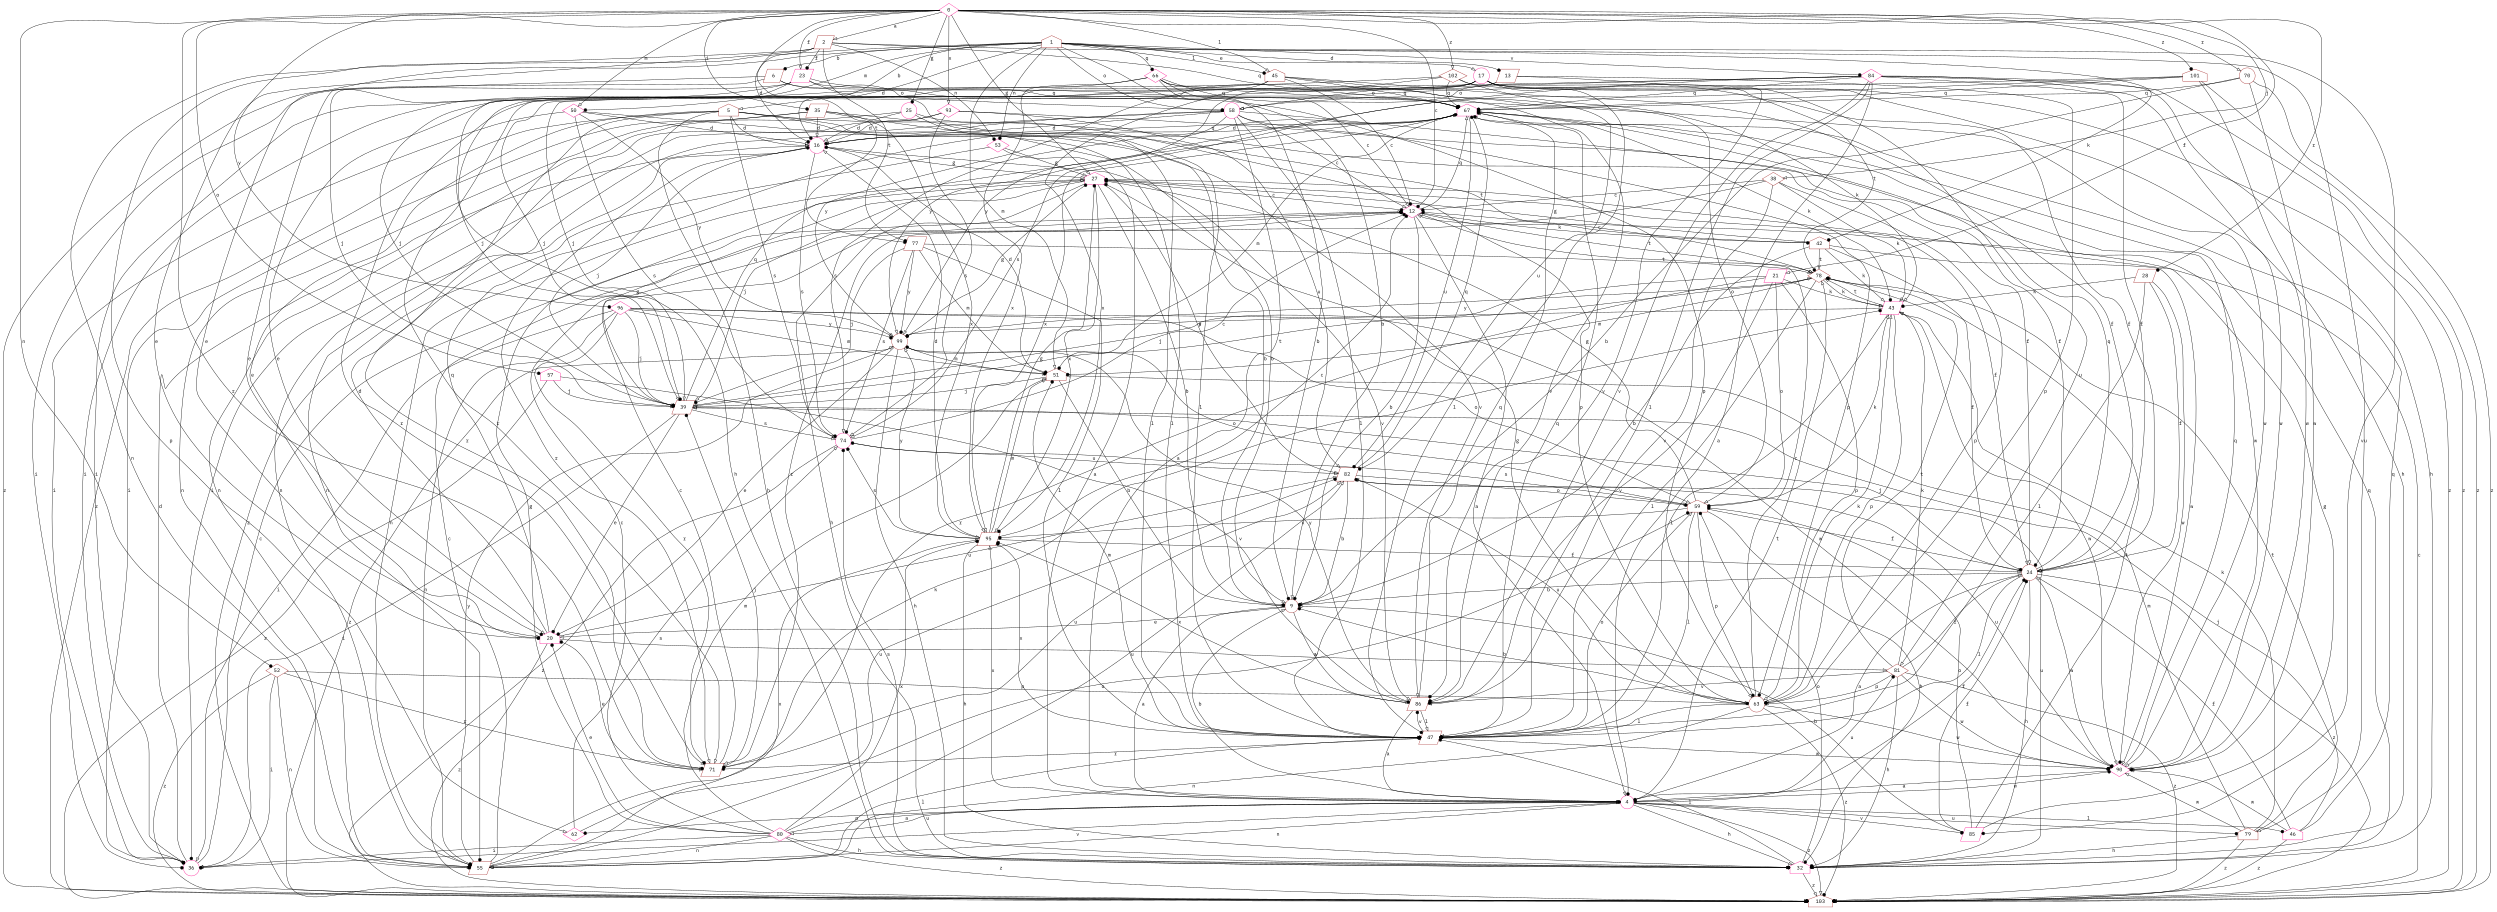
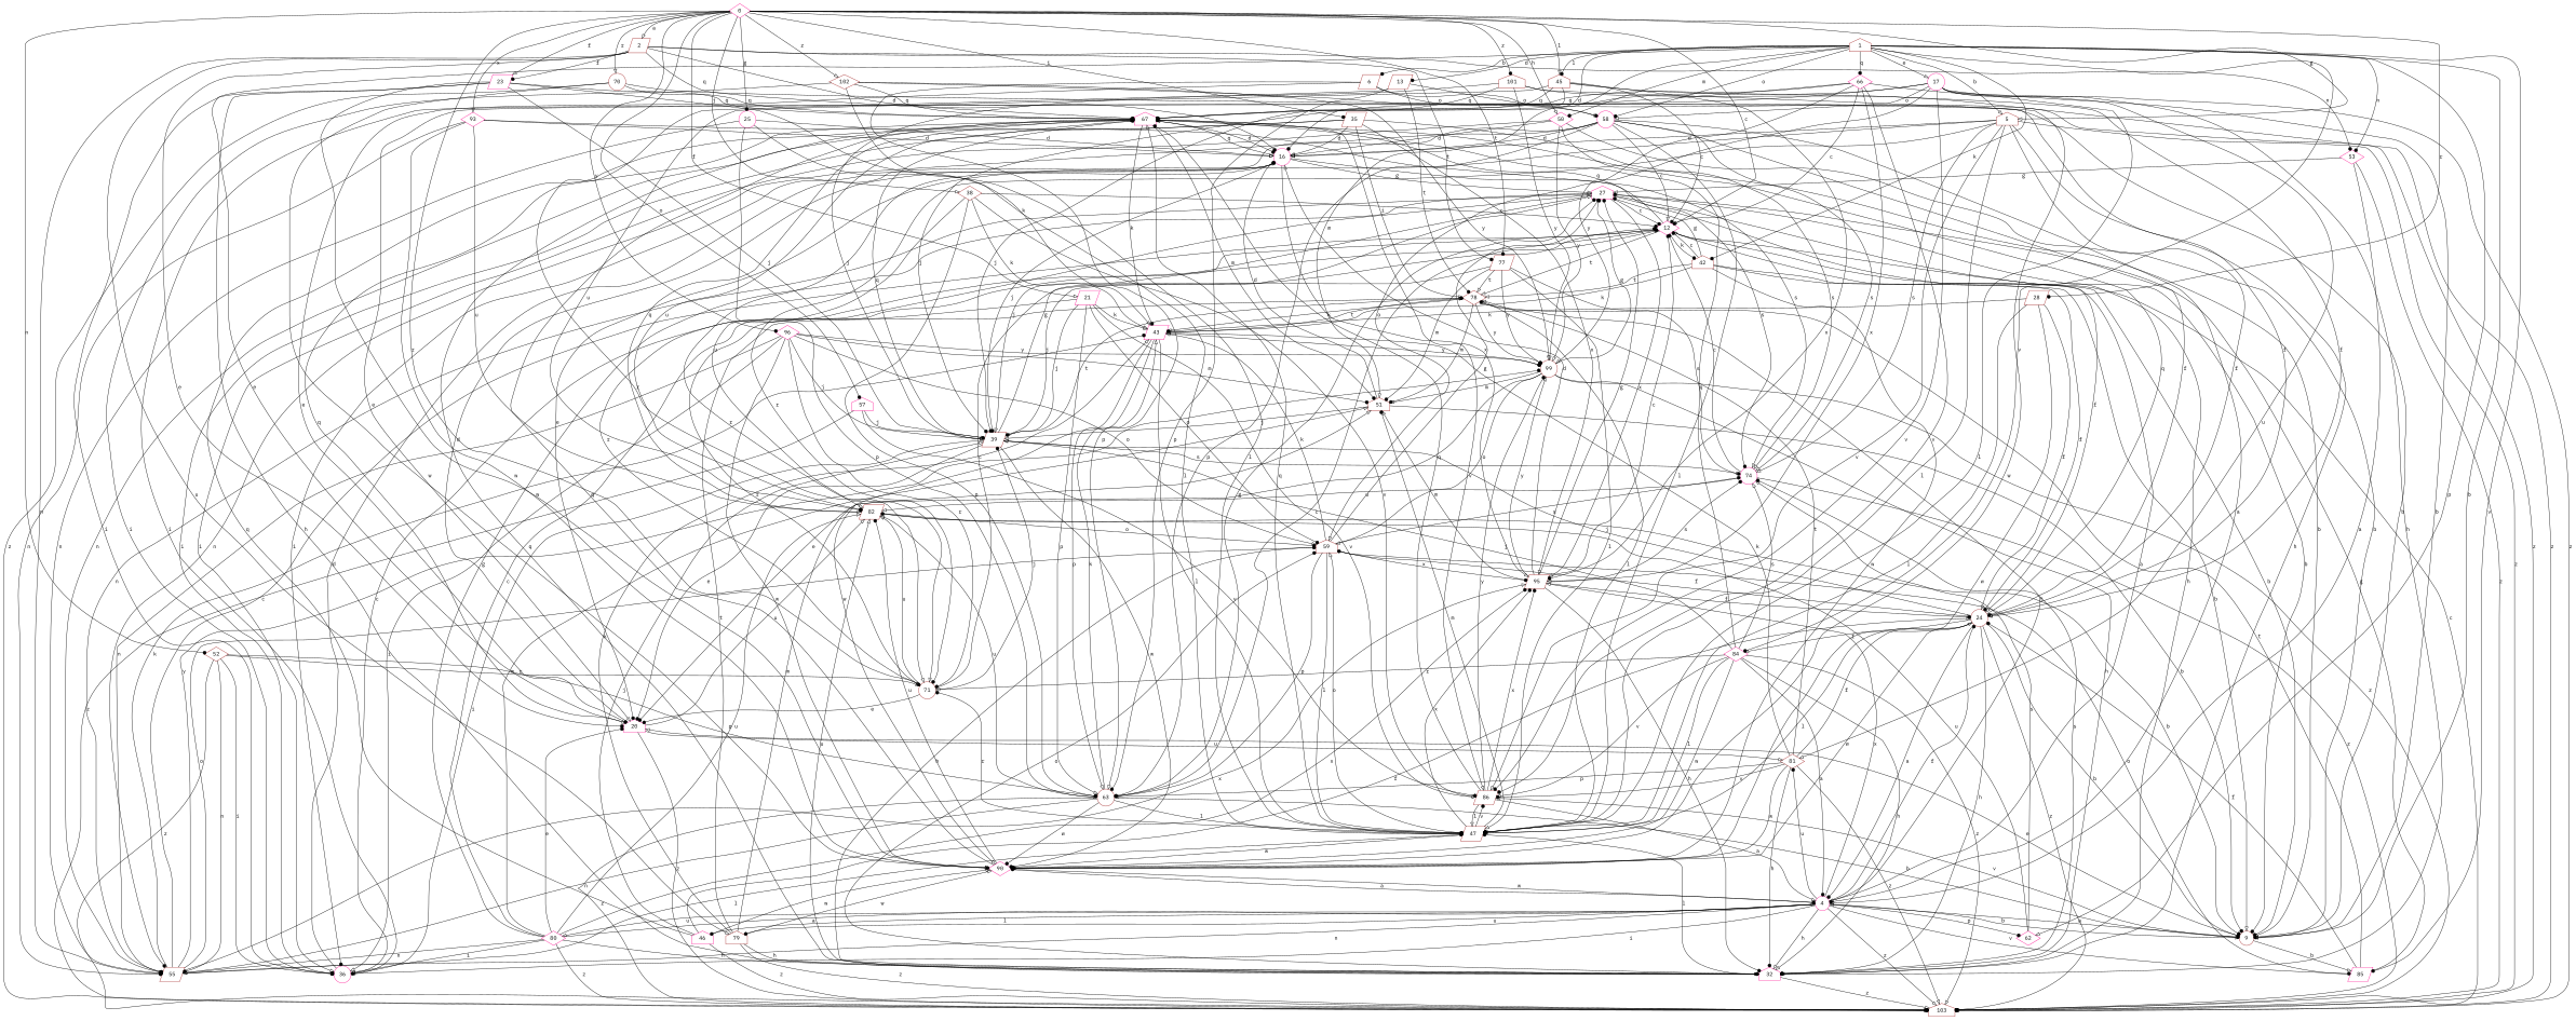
  strict digraph {
    fontname="IBM Plex Mono"
    node [color=brown fontname="IBM Plex Mono" shape=diamond]
    edge [arrowhead=dot fontname="IBM Plex Mono"]
    0 [color=deeppink]
    2 [shape=parallelogram]
    12 [color=deeppink]
    21 [color=deeppink shape=parallelogram]
    23 [color=deeppink shape=parallelogram]
    25 [color=deeppink shape=circle]
    27 [color=deeppink shape=house]
    35 [shape=parallelogram]
    38
    45 [shape=house]
    50 [color=deeppink]
    52
    57 [color=deeppink shape=house]
    n14 [label=28 shape=parallelogram]
    70 [shape=circle]
-   71 [shape=parallelogram]
+   71 [shape=circle]
    77 [shape=parallelogram]
    93 [color=deeppink]
    96 [color=deeppink]
    101 [shape=house]
    102
    16 [color=deeppink shape=circle]
    20 [color=deeppink shape=house]
    53 [color=deeppink]
    55 [shape=parallelogram]
    67 [color=deeppink shape=house]
    79 [shape=house]
    9 [shape=circle]
    42 [shape=house]
    4 [color=deeppink shape=circle]
    78
    86 [shape=parallelogram]
    63 [shape=circle]
    39 [shape=parallelogram]
    43 [color=deeppink shape=parallelogram]
    59 [shape=house]
    32 [color=deeppink shape=house]
    36 [color=deeppink shape=circle]
    90 [color=deeppink]
    47 [shape=parallelogram]
    24 [shape=circle]
    95 [shape=parallelogram]
    82 [shape=parallelogram]
    74 [color=deeppink shape=circle]
    99 [shape=circle]
    103 [shape=house]
    51 [shape=house]
    1 [shape=house]
    5 [shape=house]
    6 [shape=parallelogram]
    13 [shape=parallelogram]
    17 [color=deeppink shape=circle]
    58 [color=deeppink shape=circle]
    62 [color=deeppink]
    66 [color=deeppink]
    84 [color=deeppink]
    85 [color=deeppink shape=parallelogram]
    81
    46 [color=deeppink shape=house]
    80 [color=deeppink]
    0 -> 2 [arrowhead=onormal label=a]
    0 -> 12 [label=c]
    0 -> 21 [arrowhead=onormal label=f]
    0 -> 23 [arrowhead=onormal label=f]
    0 -> 25 [label=g]
-   0 -> 27 [arrowhead=onormal label=g]
+   0 -> 5 [arrowhead=onormal label=g]
    0 -> 35 [label=i]
    0 -> 38 [arrowhead=onormal label=j]
    0 -> 45 [arrowhead=onormal label=l]
-   0 -> 50 [arrowhead=onormal label=m]
+   0 -> 50 [arrowhead=onormal label=h]
    0 -> 52 [label=n]
    0 -> 57 [label=o]
    0 -> n14 [label=r]
    0 -> 70 [arrowhead=onormal label=r]
    0 -> 71 [arrowhead=onormal label=r]
    0 -> 77 [label=t]
    0 -> 93 [arrowhead=onormal label=x]
    0 -> 96 [label=y]
    0 -> 101 [label=z]
    0 -> 102 [arrowhead=onormal label=z]
    2 -> 23 [label=f]
    2 -> 77 [label=t]
    2 -> 16 [label=d]
    2 -> 20 [label=e]
    2 -> 53 [label=n]
    2 -> 55 [label=n]
    2 -> 67 [label=q]
    2 -> 79 [arrowhead=onormal label=u]
    12 -> 67 [arrowhead=onormal label=q]
    12 -> 9 [label=b]
    12 -> 42 [label=k]
    12 -> 4 [arrowhead=onormal label=a]
    12 -> 78 [arrowhead=onormal label=t]
    21 -> 71 [label=r]
    21 -> 86 [arrowhead=onormal label=v]
    21 -> 63 [arrowhead=onormal label=p]
    21 -> 39 [arrowhead=onormal label=j]
    21 -> 43 [arrowhead=onormal label=k]
    21 -> 59 [label=o]
    23 -> 67 [label=q]
    23 -> 39 [label=j]
    23 -> 32 [arrowhead=onormal label=h]
    23 -> 36 [label=i]
    23 -> 90 [arrowhead=onormal label=w]
    23 -> 47 [arrowhead=onormal label=l]
    25 -> 16 [arrowhead=onormal label=d]
    25 -> 55 [label=n]
    25 -> 63 [arrowhead=onormal label=p]
    25 -> 47 [label=l]
    27 -> 12 [label=c]
    27 -> 55 [label=n]
    27 -> 9 [label=b]
    27 -> 39 [arrowhead=onormal label=j]
    27 -> 32 [label=h]
    27 -> 24 [arrowhead=onormal label=f]
    27 -> 95 [arrowhead=onormal label=x]
    27 -> 82 [arrowhead=onormal label=u]
    35 -> 16 [arrowhead=onormal label=d]
    35 -> 55 [arrowhead=onormal label=n]
    35 -> 9 [arrowhead=onormal label=b]
-   35 -> 78 [arrowhead=onormal label=t]
+   35 -> 78 [arrowhead=onormal label=i]
    35 -> 36 [label=i]
    35 -> 95 [arrowhead=onormal label=x]
    38 -> 12 [label=c]
    38 -> 71 [arrowhead=onormal label=r]
    38 -> 86 [arrowhead=onormal label=v]
    38 -> 63 [label=p]
    38 -> 43 [arrowhead=onormal label=k]
    45 -> 12 [label=c]
    45 -> 67 [label=q]
    45 -> 39 [label=j]
    45 -> 24 [arrowhead=onormal label=f]
    45 -> 95 [label=x]
    45 -> 82 [label=u]
    50 -> 16 [arrowhead=onormal label=d]
    50 -> 9 [arrowhead=onormal label=b]
    50 -> 36 [arrowhead=onormal label=i]
    50 -> 74 [arrowhead=onormal label=s]
    50 -> 99 [arrowhead=onormal label=y]
    52 -> 71 [arrowhead=onormal label=r]
    52 -> 55 [label=n]
    52 -> 63 [label=p]
    52 -> 36 [label=i]
    52 -> 103 [label=z]
    57 -> 86 [label=v]
    57 -> 39 [arrowhead=onormal label=j]
    57 -> 103 [arrowhead=onormal label=z]
    n14 -> 43 [label=k]
    n14 -> 90 [label=w]
    n14 -> 47 [arrowhead=onormal label=l]
    n14 -> 24 [arrowhead=onormal label=f]
    70 -> 67 [label=q]
    70 -> 9 [arrowhead=onormal label=b]
    70 -> 90 [arrowhead=onormal label=w]
    70 -> 103 [label=z]
    71 -> 12 [label=c]
    71 -> 20 [label=e]
    71 -> 39 [label=j]
    71 -> 82 [arrowhead=onormal label=u]
    77 -> 78 [arrowhead=onormal label=t]
    77 -> 39 [label=j]
    77 -> 47 [arrowhead=onormal label=l]
    77 -> 74 [label=s]
    77 -> 99 [label=y]
    77 -> 51 [label=m]
    93 -> 16 [arrowhead=onormal label=d]
    93 -> 55 [label=n]
    93 -> 90 [arrowhead=onormal label=w]
    93 -> 82 [arrowhead=onormal label=u]
    93 -> 74 [arrowhead=onormal label=s]
    96 -> 71 [label=r]
    96 -> 55 [label=n]
    96 -> 39 [arrowhead=onormal label=j]
    96 -> 59 [arrowhead=onormal label=o]
    96 -> 36 [arrowhead=onormal label=i]
    96 -> 90 [label=w]
    96 -> 99 [label=y]
    96 -> 51 [label=m]
    101 -> 67 [label=q]
    101 -> 39 [arrowhead=onormal label=j]
    101 -> 90 [label=w]
    101 -> 99 [arrowhead=onormal label=y]
    101 -> 103 [label=z]
    102 -> 67 [label=q]
    102 -> 43 [arrowhead=onormal label=k]
    102 -> 36 [label=i]
    102 -> 24 [arrowhead=onormal label=f]
    102 -> 99 [arrowhead=onormal label=y]
    16 -> 27 [arrowhead=onormal label=g]
    16 -> 71 [arrowhead=onormal label=r]
    16 -> 67 [arrowhead=onormal label=q]
    16 -> 86 [arrowhead=onormal label=v]
    16 -> 39 [label=j]
    16 -> 74 [label=s]
    20 -> 16 [label=d]
    20 -> 67 [arrowhead=onormal label=q]
    20 -> 82 [arrowhead=onormal label=u]
    20 -> 103 [arrowhead=onormal label=z]
    20 -> 81 [arrowhead=onormal label=u]
    53 -> 27 [arrowhead=onormal label=g]
    53 -> 4 [arrowhead=onormal label=a]
    53 -> 103 [arrowhead=onormal label=z]
    55 -> 12 [label=c]
    55 -> 43 [label=k]
    55 -> 59 [label=o]
    55 -> 47 [label=l]
    55 -> 95 [arrowhead=onormal label=x]
-   55 -> 99 [arrowhead=onormal label=y]
+   55 -> 99 [label=y]
    67 -> 16 [label=d]
    67 -> 43 [label=k]
    67 -> 95 [arrowhead=onormal label=x]
    67 -> 82 [label=u]
    67 -> 51 [label=m]
    79 -> 78 [label=t]
    79 -> 43 [arrowhead=onormal label=k]
    79 -> 32 [label=h]
    79 -> 90 [arrowhead=onormal label=w]
    79 -> 103 [label=z]
    79 -> 51 [arrowhead=onormal label=m]
    9 -> 20 [arrowhead=onormal label=e]
    9 -> 4 [arrowhead=onormal label=a]
    9 -> 86 [arrowhead=onormal label=v]
    42 -> 12 [label=c]
    42 -> 27 [label=g]
    42 -> 9 [arrowhead=onormal label=b]
    42 -> 78 [arrowhead=onormal label=t]
    42 -> 43 [arrowhead=onormal label=k]
    42 -> 90 [arrowhead=onormal label=w]
    42 -> 24 [label=f]
    4 -> 55 [arrowhead=onormal label=n]
    4 -> 79 [label=u]
    4 -> 9 [arrowhead=onormal label=b]
    4 -> 78 [arrowhead=onormal label=t]
    4 -> 32 [arrowhead=onormal label=h]
-   4 -> 36 [arrowhead=onormal label=v]
+   4 -> 36 [arrowhead=onormal label=i]
    4 -> 90 [label=w]
    4 -> 24 [label=f]
    4 -> 95 [arrowhead=onormal label=x]
    4 -> 103 [arrowhead=onormal label=z]
    4 -> 62 [label=p]
    4 -> 85 [label=v]
    4 -> 81 [label=u]
    4 -> 46 [label=l]
    4 -> 80 [arrowhead=onormal label=u]
    78 -> 43 [arrowhead=onormal label=k]
    78 -> 47 [label=l]
    78 -> 99 [label=y]
    78 -> 51 [label=m]
    86 -> 67 [label=q]
    86 -> 4 [arrowhead=onormal label=a]
    86 -> 47 [arrowhead=onormal label=l]
    86 -> 95 [label=x]
    86 -> 99 [label=y]
    63 -> 12 [arrowhead=onormal label=c]
    63 -> 27 [label=g]
    63 -> 55 [arrowhead=onormal label=n]
    63 -> 9 [label=b]
    63 -> 43 [arrowhead=onormal label=k]
    63 -> 90 [label=w]
    63 -> 47 [label=l]
    63 -> 82 [arrowhead=onormal label=u]
    63 -> 103 [label=z]
    39 -> 27 [arrowhead=onormal label=g]
    39 -> 20 [label=e]
    39 -> 67 [label=q]
    39 -> 78 [arrowhead=onormal label=t]
    39 -> 36 [arrowhead=onormal label=i]
+   39 -> 90 [label=w]
    39 -> 74 [arrowhead=onormal label=s]
    43 -> 78 [arrowhead=onormal label=t]
    43 -> 63 [arrowhead=onormal label=p]
    43 -> 90 [arrowhead=onormal label=w]
    43 -> 47 [label=l]
    43 -> 99 [label=y]
    59 -> 27 [label=g]
    59 -> 63 [label=p]
    59 -> 43 [arrowhead=onormal label=k]
    59 -> 32 [label=h]
    59 -> 47 [label=l]
    59 -> 24 [arrowhead=onormal label=f]
    59 -> 95 [label=x]
    59 -> 74 [label=s]
    32 -> 67 [arrowhead=onormal label=q]
    32 -> 59 [label=o]
    32 -> 47 [label=l]
    32 -> 82 [arrowhead=onormal label=u]
    32 -> 74 [label=s]
    32 -> 103 [arrowhead=onormal label=z]
    36 -> 12 [arrowhead=onormal label=c]
    36 -> 16 [arrowhead=onormal label=d]
    90 -> 67 [arrowhead=onormal label=q]
    90 -> 4 [label=a]
    90 -> 82 [label=u]
    47 -> 71 [label=r]
    47 -> 67 [arrowhead=onormal label=q]
    47 -> 86 [label=v]
    47 -> 59 [arrowhead=onormal label=o]
    47 -> 90 [label=w]
    47 -> 95 [label=x]
    47 -> 51 [label=m]
    24 -> 67 [label=q]
    24 -> 9 [label=b]
    24 -> 4 [label=a]
    24 -> 39 [arrowhead=onormal label=j]
    24 -> 32 [arrowhead=onormal label=h]
    24 -> 90 [label=w]
    24 -> 47 [label=l]
    24 -> 103 [label=z]
    95 -> 12 [label=c]
    95 -> 27 [label=g]
    95 -> 16 [arrowhead=onormal label=d]
    95 -> 32 [label=h]
-   95 -> 24 [arrowhead=onormal label=f]
+   95 -> 24 [label=f]
    95 -> 74 [label=s]
    95 -> 99 [arrowhead=onormal label=y]
    95 -> 51 [arrowhead=onormal label=m]
    82 -> 67 [label=q]
    82 -> 9 [label=b]
    82 -> 59 [label=o]
    74 -> 12 [label=c]
    74 -> 82 [arrowhead=onormal label=u]
    74 -> 103 [label=z]
    99 -> 27 [label=g]
    99 -> 20 [label=e]
    99 -> 59 [arrowhead=onormal label=o]
    99 -> 32 [label=h]
    99 -> 103 [label=z]
    99 -> 51 [arrowhead=onormal label=m]
    103 -> 12 [arrowhead=onormal label=c]
    51 -> 16 [label=d]
    51 -> 9 [label=b]
    51 -> 39 [arrowhead=onormal label=j]
    1 -> 45 [label=l]
    1 -> 50 [label=m]
    1 -> 16 [label=d]
    1 -> 20 [arrowhead=onormal label=e]
    1 -> 53 [label=n]
    1 -> 9 [arrowhead=onormal label=b]
    1 -> 42 [label=k]
    1 -> 51 [arrowhead=onormal label=m]
    1 -> 5 [arrowhead=onormal label=b]
    1 -> 6 [label=b]
    1 -> 13 [label=d]
    1 -> 17 [arrowhead=onormal label=e]
    1 -> 58 [label=o]
    1 -> 62 [arrowhead=onormal label=p]
    1 -> 66 [label=q]
    1 -> 84 [label=v]
    1 -> 85 [label=v]
    5 -> 71 [label=r]
    5 -> 16 [arrowhead=onormal label=d]
    5 -> 20 [label=e]
    5 -> 86 [arrowhead=onormal label=v]
    5 -> 32 [label=h]
    5 -> 47 [label=l]
    5 -> 24 [arrowhead=onormal label=f]
    5 -> 74 [arrowhead=onormal label=s]
    5 -> 103 [label=z]
    6 -> 20 [label=e]
    6 -> 63 [arrowhead=onormal label=p]
    6 -> 103 [label=z]
    6 -> 58 [label=o]
    13 -> 71 [arrowhead=onormal label=r]
    13 -> 78 [label=t]
    13 -> 63 [label=p]
    13 -> 58 [arrowhead=onormal label=o]
    17 -> 20 [arrowhead=onormal label=e]
    17 -> 86 [label=v]
    17 -> 32 [label=h]
    17 -> 36 [label=i]
    17 -> 47 [label=l]
    17 -> 99 [arrowhead=onormal label=y]
    17 -> 103 [arrowhead=onormal label=z]
    17 -> 58 [arrowhead=onormal label=o]
    17 -> 81 [arrowhead=onormal label=u]
    58 -> 12 [arrowhead=onormal label=c]
    58 -> 16 [arrowhead=onormal label=d]
    58 -> 55 [label=n]
    58 -> 4 [label=a]
    58 -> 63 [label=p]
    58 -> 36 [label=i]
    58 -> 47 [label=l]
    58 -> 24 [label=f]
    58 -> 74 [arrowhead=onormal label=s]
    62 -> 82 [label=u]
    62 -> 74 [arrowhead=onormal label=s]
    66 -> 12 [arrowhead=onormal label=c]
    66 -> 67 [label=q]
    66 -> 9 [label=b]
    66 -> 86 [label=v]
    66 -> 39 [label=j]
    66 -> 59 [arrowhead=onormal label=o]
    66 -> 95 [arrowhead=onormal label=x]
    84 -> 71 [arrowhead=onormal label=r]
    84 -> 67 [label=q]
    84 -> 4 [label=a]
    84 -> 86 [arrowhead=onormal label=v]
    84 -> 39 [arrowhead=onormal label=j]
    84 -> 32 [arrowhead=onormal label=h]
    84 -> 90 [arrowhead=onormal label=w]
    84 -> 47 [arrowhead=onormal label=l]
-   84 -> 24 [arrowhead=onormal label=f]
+   24 -> 84 [arrowhead=onormal label=f]
    84 -> 74 [arrowhead=onormal label=s]
    84 -> 103 [arrowhead=onormal label=z]
    85 -> 27 [label=g]
-   85 -> 9 [arrowhead=onormal label=b]
+   9 -> 85 [arrowhead=onormal label=b]
    85 -> 78 [label=t]
    85 -> 59 [label=o]
    85 -> 24 [label=f]
    81 -> 78 [arrowhead=onormal label=t]
    81 -> 86 [label=v]
    81 -> 63 [arrowhead=onormal label=p]
    81 -> 43 [arrowhead=onormal label=k]
    81 -> 32 [label=h]
    81 -> 90 [label=w]
    81 -> 24 [arrowhead=onormal label=f]
    81 -> 103 [arrowhead=onormal label=z]
    46 -> 67 [label=q]
    46 -> 39 [arrowhead=onormal label=j]
    46 -> 90 [arrowhead=onormal label=w]
    46 -> 24 [arrowhead=onormal label=f]
    46 -> 103 [arrowhead=onormal label=z]
    80 -> 12 [label=c]
    80 -> 27 [arrowhead=onormal label=g]
    80 -> 20 [label=e]
    80 -> 55 [arrowhead=onormal label=n]
    80 -> 4 [arrowhead=onormal label=a]
    80 -> 32 [arrowhead=onormal label=h]
    80 -> 36 [arrowhead=onormal label=i]
    80 -> 95 [label=x]
    80 -> 82 [arrowhead=onormal label=u]
    80 -> 103 [arrowhead=onormal label=z]
    80 -> 51 [arrowhead=onormal label=m]
  }
